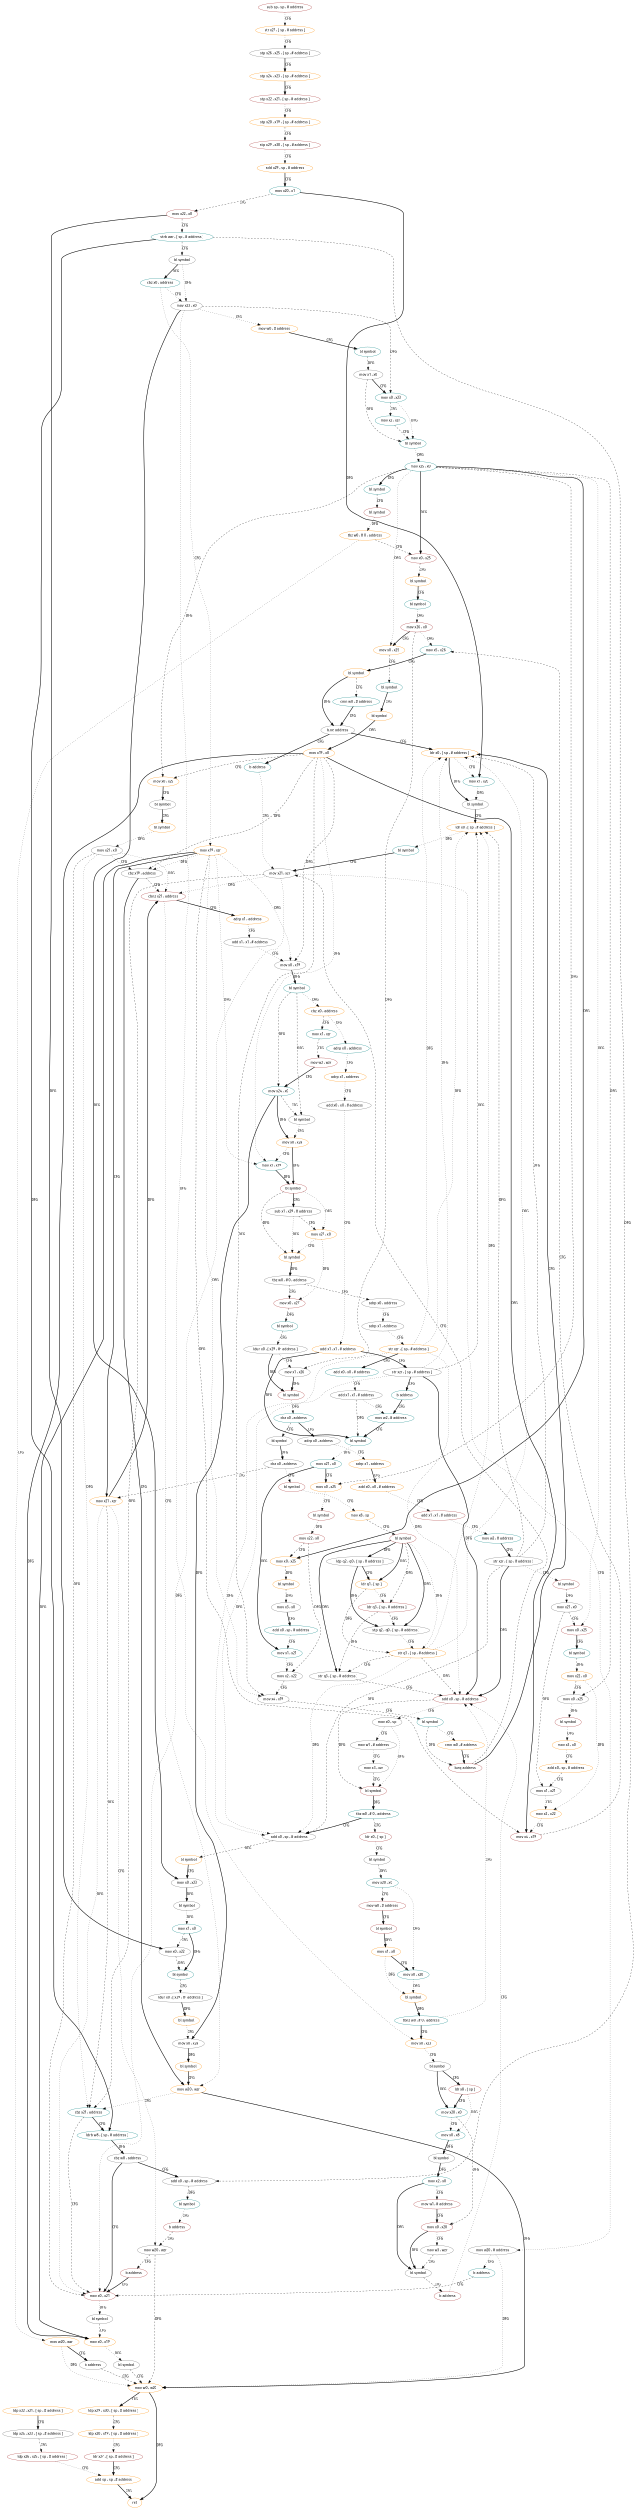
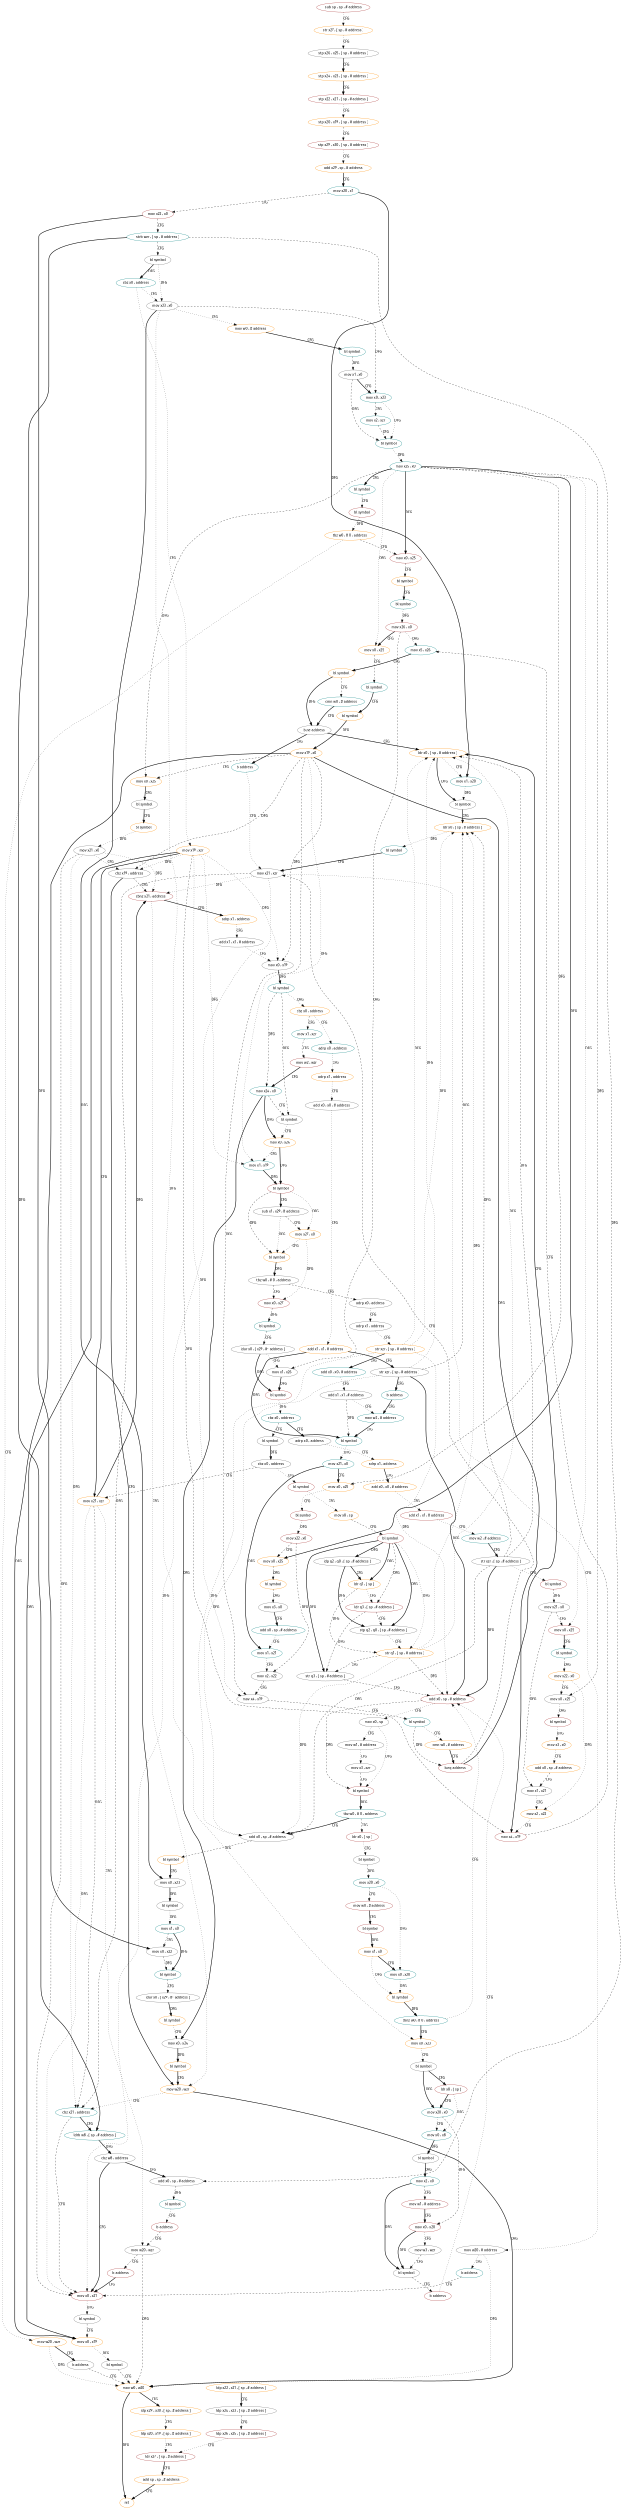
  digraph {
    fontname="Fira Sans"
    node [color=gray40 fontname="Fira Sans"]
    edge [fontname="Fira Sans" style=dotted]
    n1 [color=brown label="sub sp , sp , # address"]
    n2 [color=darkorange label="str x27 , [ sp , # address ]"]
    n3 [label="stp x26 , x25 , [ sp , # address ]"]
    n4 [color=darkorange label="stp x24 , x23 , [ sp , # address ]"]
    n5 [color=brown label="stp x22 , x21 , [ sp , # address ]"]
    n6 [color=darkorange label="stp x20 , x19 , [ sp , # address ]"]
    n7 [color=brown label="stp x29 , x30 , [ sp , # address ]"]
    n8 [color=darkorange label="add x29 , sp , # address"]
    n9 [color=teal label="mov x20 , x1"]
    n10 [color=brown label="mov x22 , x0"]
    n11 [color=teal label="mov x1 , x20"]
    n12 [color=teal label="strb wzr , [ sp , # address ]"]
    n13 [label="mov x0 , x22"]
    n14 [label="bl symbol"]
    n15 [label="bl symbol"]
    n16 [color=teal label="ldrb w8 , [ sp , # address ]"]
    n17 [label="add x0 , sp , # address"]
    n18 [color=teal label="bl symbol"]
    n19 [color=teal label="cbz x0 , address"]
    n20 [label="mov x23 , x0"]
    n21 [label="cbz w8 , address"]
    n22 [color=teal label="bl symbol"]
    n23 [color=darkorange label="mov x19 , xzr"]
    n24 [color=darkorange label="mov w0 , # address"]
    n25 [color=teal label="mov x0 , x23"]
    n26 [label="mov x0 , x23"]
    n27 [color=darkorange label="mov x0 , x23"]
    n28 [color=darkorange label="mov x21 , xzr"]
    n29 [color=darkorange label="mov x0 , x19"]
    n30 [label="cbz x19 , address"]
    n31 [label="mov x0 , x19"]
    n32 [color=teal label="mov x1 , x19"]
    n33 [label="mov x4 , x19"]
    n34 [color=brown label="mov x4 , x19"]
    n35 [color=brown label="mov x0 , x21"]
    n36 [color=brown label="cbnz x21 , address"]
    n37 [color=teal label="cbz x21 , address"]
    n38 [label="mov w20 , wzr"]
    n39 [label="bl symbol"]
    n40 [color=darkorange label="mov w20 , wzr"]
    n41 [color=teal label="bl symbol"]
    n42 [color=brown label="bl symbol"]
    n43 [color=teal label="bl symbol"]
    n44 [color=teal label="mov x5 , x26"]
    n45 [color=teal label="bl symbol"]
    n46 [color=teal label="bl symbol"]
    n47 [color=teal label="mov x2 , xzr"]
    n48 [label="bl symbol"]
    n49 [label="bl symbol"]
    n50 [label="bl symbol"]
    n51 [color=darkorange label="adrp x1 , address"]
    n52 [color=darkorange label="mov w0 , w20"]
    n53 [color=brown label="b address"]
    n54 [label="mov x1 , x0"]
    n55 [color=teal label="mov x25 , x0"]
    n56 [color=teal label="bl symbol"]
    n57 [color=brown label="mov x0 , x25"]
    n58 [color=darkorange label="mov x0 , x25"]
    n59 [color=darkorange label="mov x0 , x25"]
    n60 [color=darkorange label="mov x0 , x25"]
    n61 [color=darkorange label="mov x0 , x25"]
    n62 [color=brown label="mov x0 , x25"]
    n63 [label="mov x0 , x25"]
    n64 [color=brown label="bl symbol"]
    n65 [color=darkorange label="bl symbol"]
    n66 [color=teal label="bl symbol"]
    n67 [label="bl symbol"]
    n68 [color=brown label="bl symbol"]
    n69 [color=darkorange label="bl symbol"]
    n70 [color=teal label="bl symbol"]
    n71 [color=brown label="bl symbol"]
    n72 [color=darkorange label="tbz w0 , # 0 , address"]
    n73 [color=darkorange label="mov w20 , wzr"]
    n74 [label="b address"]
    n75 [color=darkorange label="ldp x29 , x30 , [ sp , # address ]"]
    n76 [color=darkorange label=ret]
    n77 [color=teal label="bl symbol"]
    n78 [color=darkorange label="ldp x20 , x19 , [ sp , # address ]"]
    n79 [color=brown label="mov x26 , x0"]
    n80 [label="mov x1 , x26"]
    n81 [color=brown label="bl symbol"]
    n82 [color=darkorange label="bl symbol"]
    n83 [color=darkorange label="bl symbol"]
    n84 [color=darkorange label="mov x19 , x0"]
    n85 [color=darkorange label="bl symbol"]
    n86 [label="mov x21 , x0"]
    n87 [label="add x1 , x1 , # address"]
    n88 [color=brown label="ldr x27 , [ sp , # address ]"]
    n89 [color=darkorange label="ldp x22 , x21 , [ sp , # address ]"]
    n90 [label="ldp x24 , x23 , [ sp , # address ]"]
    n91 [color=brown label="ldp x26 , x25 , [ sp , # address ]"]
    n92 [color=darkorange label="add sp , sp , # address"]
    n93 [color=brown label="b address"]
    n94 [color=darkorange label="cbz x0 , address"]
    n95 [color=teal label="mov x24 , x0"]
    n96 [label="bl symbol"]
    n97 [color=teal label="adrp x0 , address"]
    n98 [color=teal label="mov x1 , xzr"]
    n99 [color=darkorange label="mov x0 , x24"]
    n100 [label="mov x0 , x24"]
    n101 [color=darkorange label="adrp x1 , address"]
    n102 [color=brown label="mov w2 , wzr"]
    n103 [label="add x0 , x0 , # address"]
    n104 [color=darkorange label="add x1 , x1 , # address"]
    n105 [label="str xzr , [ sp , # address ]"]
    n106 [color=teal label="bl symbol"]
    n107 [color=teal label="b address"]
    n108 [color=darkorange label="ldr x0 , [ sp , # address ]"]
    n109 [color=darkorange label="ldr x0 , [ sp , # address ]"]
    n110 [color=brown label="add x0 , sp , # address"]
    n111 [label="add x0 , sp , # address"]
    n112 [color=teal label="mov x21 , x0"]
    n113 [color=teal label="mov w2 , # address"]
    n114 [color=teal label="bl symbol"]
    n115 [label="mov x0 , sp"]
    n116 [color=brown label="bl symbol"]
    n117 [color=darkorange label="bl symbol"]
    n118 [color=darkorange label="bl symbol"]
    n119 [label="sub x1 , x29 , # address"]
    n120 [color=darkorange label="mov x27 , x0"]
    n121 [color=darkorange label="bl symbol"]
    n122 [color=brown label="mov x0 , x27"]
    n123 [label="tbz w0 , # 0 , address"]
    n124 [color=teal label="bl symbol"]
    n125 [label="adrp x0 , address"]
    n126 [label="adrp x1 , address"]
    n127 [color=darkorange label="str xzr , [ sp , # address ]"]
    n128 [label="ldur x0 , [ x29 , #- address ]"]
    n129 [color=teal label="mov x1 , x21"]
    n130 [label="mov x2 , x22"]
    n131 [color=brown label="mov x22 , x0"]
    n132 [label="mov x3 , x0"]
    n133 [color=teal label="add x0 , sp , # address"]
    n134 [color=darkorange label="cmn w0 , # address"]
    n135 [color=brown label="b.eq address"]
    n136 [label="mov x21 , xzr"]
    n137 [label="mov w20 , # address"]
    n138 [color=teal label="b address"]
    n139 [color=teal label="add x0 , x0 , # address"]
    n140 [label="add x1 , x1 , # address"]
    n141 [color=teal label="cbz x0 , address"]
    n142 [label="adrp x0 , address"]
    n143 [label="bl symbol"]
    n144 [color=darkorange label="adrp x1 , address"]
    n145 [label="cbz x0 , address"]
    n146 [color=darkorange label="add x0 , x0 , # address"]
    n147 [color=brown label="bl symbol"]
    n148 [color=brown label="add x1 , x1 , # address"]
    n149 [color=teal label="mov w2 , # address"]
    n150 [label="str xzr , [ sp , # address ]"]
    n151 [color=brown label="bl symbol"]
    n152 [label="mov x21 , x0"]
    n153 [label="mov x1 , x21"]
    n154 [color=darkorange label="mov x2 , x22"]
    n155 [color=darkorange label="mov x22 , x0"]
    n156 [color=darkorange label="mov x3 , x0"]
    n157 [color=darkorange label="add x0 , sp , # address"]
    n158 [color=teal label="cmn w0 , # address"]
    n159 [label="b.ne address"]
    n160 [color=teal label="b address"]
    n161 [color=darkorange label="mov x8 , sp"]
    n162 [color=brown label="bl symbol"]
    n163 [label="ldp q2 , q0 , [ sp , # address ]"]
    n164 [color=darkorange label="ldr q1 , [ sp ]"]
    n165 [color=brown label="ldr q3 , [ sp , # address ]"]
    n166 [label="stp q2 , q0 , [ sp , # address ]"]
    n167 [color=darkorange label="str q1 , [ sp , # address ]"]
    n168 [label="str q3 , [ sp , # address ]"]
    n169 [label="mov w1 , # address"]
    n170 [color=teal label="tbz w0 , # 0 , address"]
    n171 [color=teal label="mov x1 , x0"]
    n172 [label="ldur x0 , [ x29 , #- address ]"]
    n173 [color=darkorange label="bl symbol"]
    n174 [color=brown label="ldr x0 , [ sp ]"]
    n175 [label="bl symbol"]
    n176 [color=teal label="mov x20 , x0"]
    n177 [color=brown label="mov w0 , # address"]
    n178 [color=teal label="mov x0 , x20"]
    n179 [color=brown label="bl symbol"]
    n180 [color=darkorange label="bl symbol"]
    n181 [color=darkorange label="mov x1 , x0"]
    n182 [color=teal label="tbnz w0 , # 0 , address"]
    n183 [color=brown label="ldr x8 , [ sp ]"]
    n184 [color=teal label="mov x20 , x0"]
    n185 [label="mov x3 , xzr"]
    n186 [color=teal label="mov x0 , x8"]
    n187 [color=brown label="mov x0 , x20"]
    n188 [label="bl symbol"]
    n189 [label="bl symbol"]
    n190 [label="mov w3 , wzr"]
    n191 [color=teal label="mov x2 , x0"]
    n192 [color=brown label="mov w1 , # address"]
    n193 [color=brown label="b address"]
    n1 -> n2 [label=CFG]
    n2 -> n3 [label=CFG]
    n3 -> n4 [label=CFG style=bold]
    n4 -> n5 [label=CFG style=bold]
    n5 -> n6 [label=CFG]
    n6 -> n7 [label=CFG style=dashed]
    n7 -> n8 [label=CFG]
    n8 -> n9 [label=CFG style=bold]
    n9 -> n10 [label=CFG style=dashed]
    n9 -> n11 [label=DFG style=bold]
    n10 -> n12 [label=CFG style=dashed]
    n10 -> n13 [label=DFG style=bold]
    n11 -> n14 [label=DFG]
    n12 -> n15 [label=CFG style=dashed]
    n12 -> n16 [label=DFG style=bold]
    n12 -> n17 [label=DFG style=dashed]
    n13 -> n18 [label=DFG style=dashed]
    n14 -> n109 [label=CFG style=bold]
    n15 -> n19 [label=DFG style=bold]
    n15 -> n20 [label=DFG]
    n16 -> n21 [label=DFG style=bold]
    n17 -> n22 [label=DFG style=dashed]
    n18 -> n172 [label=CFG style=dashed]
    n19 -> n20 [label=CFG]
    n19 -> n23 [label=CFG]
    n20 -> n24 [label=CFG]
    n20 -> n25 [label=DFG style=dashed]
    n20 -> n26 [label=DFG style=bold]
    n20 -> n27 [label=DFG]
    n21 -> n17 [label=CFG style=bold]
    n21 -> n35 [label=CFG style=bold]
    n22 -> n93 [label=CFG]
    n23 -> n28 [label=CFG style=bold]
    n23 -> n29 [label=DFG style=bold]
    n23 -> n30 [label=DFG]
    n23 -> n31 [label=DFG]
    n23 -> n32 [label=DFG]
    n23 -> n33 [label=DFG]
    n23 -> n34 [label=DFG style=dashed]
    n24 -> n45 [label=CFG style=bold]
    n25 -> n46 [label=DFG]
    n25 -> n47 [label=CFG style=dashed]
    n26 -> n48 [label=DFG style=bold]
    n27 -> n49 [label=CFG]
    n28 -> n35 [label=DFG]
    n28 -> n36 [label=DFG style=bold]
    n28 -> n37 [label=DFG style=dashed]
    n28 -> n38 [label=CFG]
    n29 -> n39 [label=DFG]
    n30 -> n36 [label=CFG style=dashed]
    n30 -> n40 [label=CFG style=bold]
    n31 -> n41 [label=DFG style=bold]
    n32 -> n42 [label=DFG style=bold]
    n33 -> n43 [label=CFG style=dashed]
    n34 -> n44 [label=CFG style=dashed]
    n35 -> n50 [label=DFG]
    n36 -> n40 [label=CFG]
    n36 -> n51 [label=CFG style=bold]
    n37 -> n16 [label=CFG style=bold]
    n37 -> n35 [label=CFG style=dashed]
    n38 -> n52 [label=DFG style=dashed]
    n38 -> n53 [label=CFG style=dashed]
    n39 -> n52 [label=CFG style=dashed]
    n40 -> n37 [label=CFG]
    n40 -> n52 [label=DFG style=bold]
    n41 -> n94 [label=DFG]
    n41 -> n95 [label=DFG style=dashed]
    n41 -> n96 [label=DFG style=dashed]
    n42 -> n119 [label=CFG style=bold]
    n42 -> n120 [label=DFG]
    n42 -> n121 [label=DFG style=dashed]
    n43 -> n134 [label=CFG]
    n43 -> n135 [label=DFG style=dashed]
    n44 -> n82 [label=CFG style=bold]
    n45 -> n54 [label=DFG style=dashed]
    n46 -> n55 [label=DFG]
    n47 -> n46 [label=CFG style=dashed]
    n48 -> n171 [label=DFG]
    n49 -> n183 [label=CFG style=bold]
    n49 -> n184 [label=DFG style=bold]
    n50 -> n29 [label=CFG style=dashed]
    n51 -> n87 [label=CFG]
    n52 -> n75 [label=CFG style=bold]
    n52 -> n76 [label=DFG style=bold]
    n53 -> n35 [label=CFG style=bold]
    n54 -> n25 [label=CFG style=bold]
    n54 -> n46 [label=DFG style=dashed]
    n55 -> n56 [label=CFG style=bold]
    n55 -> n57 [label=DFG style=bold]
    n55 -> n58 [label=DFG]
    n55 -> n59 [label=DFG style=dashed]
    n55 -> n60 [label=DFG style=dashed]
    n55 -> n61 [label=DFG style=bold]
    n55 -> n62 [label=DFG]
    n55 -> n63 [label=DFG style=dashed]
    n56 -> n64 [label=CFG style=dashed]
    n57 -> n65 [label=CFG style=dashed]
    n58 -> n66 [label=CFG style=dashed]
    n59 -> n67 [label=CFG style=bold]
    n60 -> n68 [label=CFG]
    n61 -> n69 [label=DFG style=dashed]
    n62 -> n70 [label=CFG style=bold]
    n63 -> n71 [label=DFG]
    n64 -> n72 [label=DFG]
    n65 -> n77 [label=CFG style=bold]
    n66 -> n83 [label=CFG style=bold]
    n67 -> n85 [label=CFG style=bold]
    n68 -> n131 [label=DFG]
    n69 -> n132 [label=DFG style=dashed]
    n70 -> n155 [label=DFG style=dashed]
    n71 -> n156 [label=DFG]
    n72 -> n57 [label=CFG style=dashed]
    n72 -> n73 [label=CFG]
    n73 -> n52 [label=DFG]
    n73 -> n74 [label=CFG style=bold]
    n74 -> n52 [label=CFG style=dashed]
    n75 -> n78 [label=CFG style=dashed]
    n77 -> n79 [label=DFG]
    n78 -> n88 [label=CFG]
    n79 -> n44 [label=DFG]
    n79 -> n58 [label=CFG style=bold]
    n79 -> n80 [label=DFG style=dashed]
    n80 -> n81 [label=DFG style=bold]
    n81 -> n141 [label=DFG]
    n82 -> n158 [label=CFG style=dashed]
    n82 -> n159 [label=DFG style=bold]
    n83 -> n84 [label=DFG style=bold]
    n84 -> n29 [label=DFG style=bold]
    n84 -> n30 [label=DFG style=dashed]
    n84 -> n31 [label=DFG style=dashed]
    n84 -> n32 [label=DFG]
    n84 -> n33 [label=DFG style=dashed]
    n84 -> n34 [label=DFG style=bold]
    n84 -> n59 [label=CFG style=dashed]
    n85 -> n86 [label=DFG]
    n86 -> n30 [label=CFG]
    n86 -> n35 [label=DFG style=dashed]
    n86 -> n36 [label=DFG]
    n86 -> n37 [label=DFG]
    n87 -> n31 [label=CFG]
    n88 -> n92 [label=CFG style=bold]
    n89 -> n90 [label=CFG style=bold]
    n90 -> n91 [label=CFG style=dashed]
-   n91 -> n92 [label=CFG]
+   n91 -> n88 [label=CFG]
    n92 -> n76 [label=CFG style=bold]
    n93 -> n38 [label=CFG style=dashed]
    n94 -> n97 [label=CFG]
    n94 -> n98 [label=CFG style=dashed]
    n95 -> n96 [label=CFG style=dashed]
    n95 -> n99 [label=DFG style=bold]
    n95 -> n100 [label=DFG style=bold]
    n96 -> n99 [label=CFG]
    n97 -> n101 [label=CFG]
    n98 -> n102 [label=CFG style=dashed]
    n99 -> n32 [label=CFG]
    n99 -> n42 [label=DFG style=bold]
    n100 -> n118 [label=DFG style=bold]
    n101 -> n103 [label=CFG]
    n102 -> n95 [label=CFG style=bold]
    n103 -> n104 [label=CFG]
    n104 -> n105 [label=CFG style=bold]
    n104 -> n106 [label=DFG style=bold]
    n105 -> n107 [label=CFG style=bold]
    n105 -> n108 [label=DFG]
    n105 -> n109 [label=DFG style=dashed]
    n105 -> n110 [label=DFG style=bold]
    n105 -> n111 [label=DFG]
    n106 -> n112 [label=DFG]
    n107 -> n113 [label=CFG style=bold]
    n108 -> n11 [label=CFG]
    n108 -> n14 [label=DFG style=bold]
    n109 -> n114 [label=DFG]
    n110 -> n115 [label=CFG]
    n110 -> n116 [label=DFG style=dashed]
    n111 -> n117 [label=DFG style=dashed]
    n112 -> n60 [label=CFG style=bold]
    n112 -> n129 [label=DFG style=bold]
    n113 -> n106 [label=CFG style=bold]
    n114 -> n136 [label=CFG style=bold]
    n115 -> n116 [label=DFG]
    n115 -> n169 [label=CFG]
    n116 -> n170 [label=DFG style=bold]
    n117 -> n26 [label=CFG style=bold]
    n118 -> n40 [label=CFG style=bold]
    n119 -> n120 [label=CFG style=dashed]
    n119 -> n121 [label=DFG]
    n120 -> n121 [label=CFG]
    n120 -> n122 [label=DFG]
    n121 -> n123 [label=DFG style=bold]
    n122 -> n124 [label=DFG style=dashed]
    n123 -> n122 [label=CFG style=dashed]
    n123 -> n125 [label=CFG style=dashed]
    n124 -> n128 [label=CFG style=dashed]
    n125 -> n126 [label=CFG]
    n126 -> n127 [label=CFG]
    n127 -> n108 [label=DFG]
    n127 -> n109 [label=DFG]
    n127 -> n110 [label=DFG]
    n127 -> n111 [label=DFG]
    n127 -> n139 [label=CFG style=bold]
    n128 -> n80 [label=CFG]
    n128 -> n81 [label=DFG style=bold]
    n129 -> n130 [label=CFG]
    n130 -> n33 [label=CFG style=dashed]
    n131 -> n61 [label=CFG style=dashed]
    n131 -> n130 [label=DFG style=dashed]
    n132 -> n133 [label=CFG style=bold]
    n133 -> n129 [label=CFG]
    n134 -> n135 [label=CFG style=bold]
    n135 -> n108 [label=CFG style=bold]
    n135 -> n136 [label=CFG style=dashed]
    n136 -> n35 [label=DFG]
    n136 -> n36 [label=DFG]
    n136 -> n37 [label=DFG style=dashed]
    n136 -> n137 [label=CFG]
    n137 -> n52 [label=DFG]
    n137 -> n138 [label=CFG]
    n138 -> n35 [label=CFG style=dashed]
    n139 -> n140 [label=CFG]
    n140 -> n106 [label=DFG style=dashed]
    n140 -> n113 [label=CFG]
    n141 -> n142 [label=CFG style=bold]
    n141 -> n143 [label=CFG style=dashed]
    n142 -> n144 [label=CFG]
    n143 -> n145 [label=DFG style=bold]
    n144 -> n146 [label=CFG style=bold]
    n145 -> n28 [label=CFG style=dashed]
    n145 -> n147 [label=CFG]
    n146 -> n148 [label=CFG]
    n147 -> n161 [label=CFG]
    n148 -> n149 [label=CFG]
    n149 -> n150 [label=CFG style=bold]
    n150 -> n108 [label=DFG style=dashed]
    n150 -> n109 [label=DFG style=dashed]
    n150 -> n110 [label=DFG style=bold]
    n150 -> n111 [label=DFG style=dashed]
    n150 -> n151 [label=CFG]
    n151 -> n152 [label=DFG style=dashed]
    n152 -> n62 [label=CFG style=dashed]
    n152 -> n153 [label=DFG style=dashed]
    n153 -> n154 [label=CFG]
    n154 -> n34 [label=CFG]
    n155 -> n63 [label=CFG style=dashed]
    n155 -> n154 [label=DFG]
    n156 -> n157 [label=CFG]
    n157 -> n153 [label=CFG style=dashed]
    n158 -> n159 [label=CFG style=bold]
    n159 -> n108 [label=CFG style=bold]
    n159 -> n160 [label=CFG style=bold]
    n160 -> n136 [label=CFG]
    n161 -> n162 [label=CFG style=dashed]
    n162 -> n163 [label=DFG style=bold]
    n162 -> n164 [label=DFG style=bold]
    n162 -> n165 [label=DFG style=dashed]
    n162 -> n166 [label=DFG style=bold]
    n162 -> n167 [label=DFG]
    n162 -> n168 [label=DFG style=bold]
    n163 -> n164 [label=CFG style=bold]
    n163 -> n166 [label=DFG style=bold]
    n164 -> n165 [label=CFG]
    n164 -> n167 [label=DFG style=dashed]
    n165 -> n166 [label=CFG style=dashed]
    n165 -> n168 [label=DFG style=dashed]
    n166 -> n167 [label=CFG]
    n167 -> n108 [label=DFG]
    n167 -> n109 [label=DFG]
    n167 -> n110 [label=DFG style=dashed]
    n167 -> n111 [label=DFG]
    n167 -> n168 [label=CFG style=dashed]
    n168 -> n110 [label=CFG style=dashed]
    n169 -> n185 [label=CFG]
    n170 -> n111 [label=CFG style=bold]
    n170 -> n174 [label=CFG style=dashed]
    n171 -> n13 [label=CFG style=dashed]
    n171 -> n18 [label=DFG style=bold]
    n172 -> n173 [label=DFG style=bold]
    n173 -> n100 [label=CFG]
    n174 -> n175 [label=CFG]
    n175 -> n176 [label=DFG style=dashed]
    n176 -> n177 [label=CFG style=dashed]
    n176 -> n178 [label=DFG]
    n177 -> n179 [label=CFG style=bold]
    n178 -> n180 [label=DFG]
    n179 -> n181 [label=DFG style=bold]
    n180 -> n182 [label=DFG style=bold]
    n181 -> n178 [label=CFG style=bold]
    n181 -> n180 [label=DFG]
    n182 -> n27 [label=CFG style=bold]
    n182 -> n110 [label=CFG]
    n183 -> n184 [label=CFG style=bold]
    n183 -> n186 [label=DFG]
    n184 -> n186 [label=CFG]
    n184 -> n187 [label=DFG style=dashed]
    n185 -> n116 [label=CFG style=dashed]
    n186 -> n188 [label=DFG style=bold]
    n187 -> n189 [label=DFG style=bold]
    n187 -> n190 [label=CFG]
    n188 -> n191 [label=DFG style=bold]
    n189 -> n193 [label=CFG style=dashed]
    n190 -> n189 [label=CFG style=dashed]
    n191 -> n189 [label=DFG style=bold]
    n191 -> n192 [label=CFG style=dashed]
    n192 -> n187 [label=CFG style=bold]
    n193 -> n110 [label=CFG]
  }
